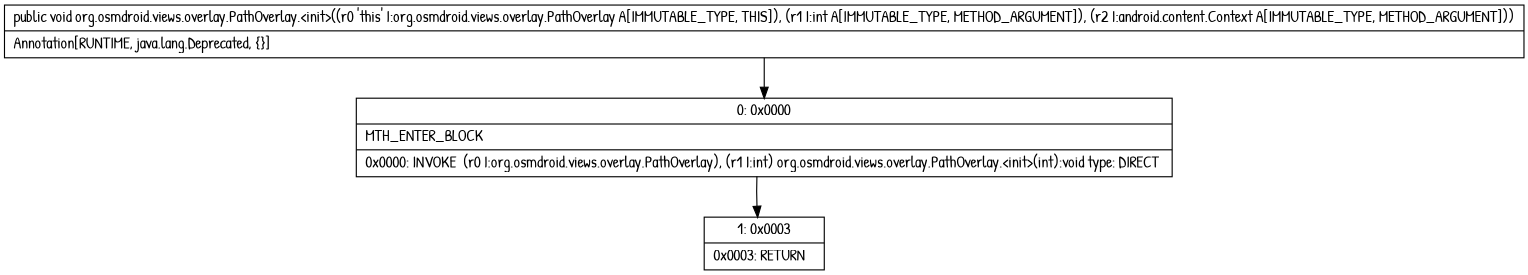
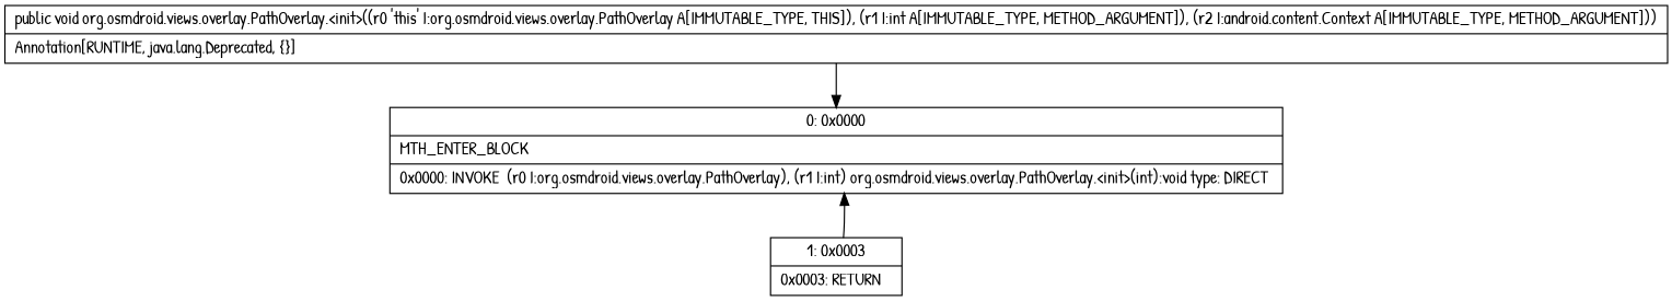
  digraph {
    fontname="Patrick Hand"
    node [shape=record fontname="Patrick Hand"]
    edge [fontname="Patrick Hand"]
    n1 [label="{0\:\ 0x0000|MTH_ENTER_BLOCK\l|0x0000: INVOKE  (r0 I:org.osmdroid.views.overlay.PathOverlay), (r1 I:int) org.osmdroid.views.overlay.PathOverlay.\<init\>(int):void type: DIRECT \l}"]
    n2 [label="{1\:\ 0x0003|0x0003: RETURN   \l}"]
    n3 [label="{public void org.osmdroid.views.overlay.PathOverlay.\<init\>((r0 'this' I:org.osmdroid.views.overlay.PathOverlay A[IMMUTABLE_TYPE, THIS]), (r1 I:int A[IMMUTABLE_TYPE, METHOD_ARGUMENT]), (r2 I:android.content.Context A[IMMUTABLE_TYPE, METHOD_ARGUMENT]))  | Annotation[RUNTIME, java.lang.Deprecated, \{\}]\l}"]
-   n1 -> n2
+   n2 -> n1
    n3 -> n1
  }
